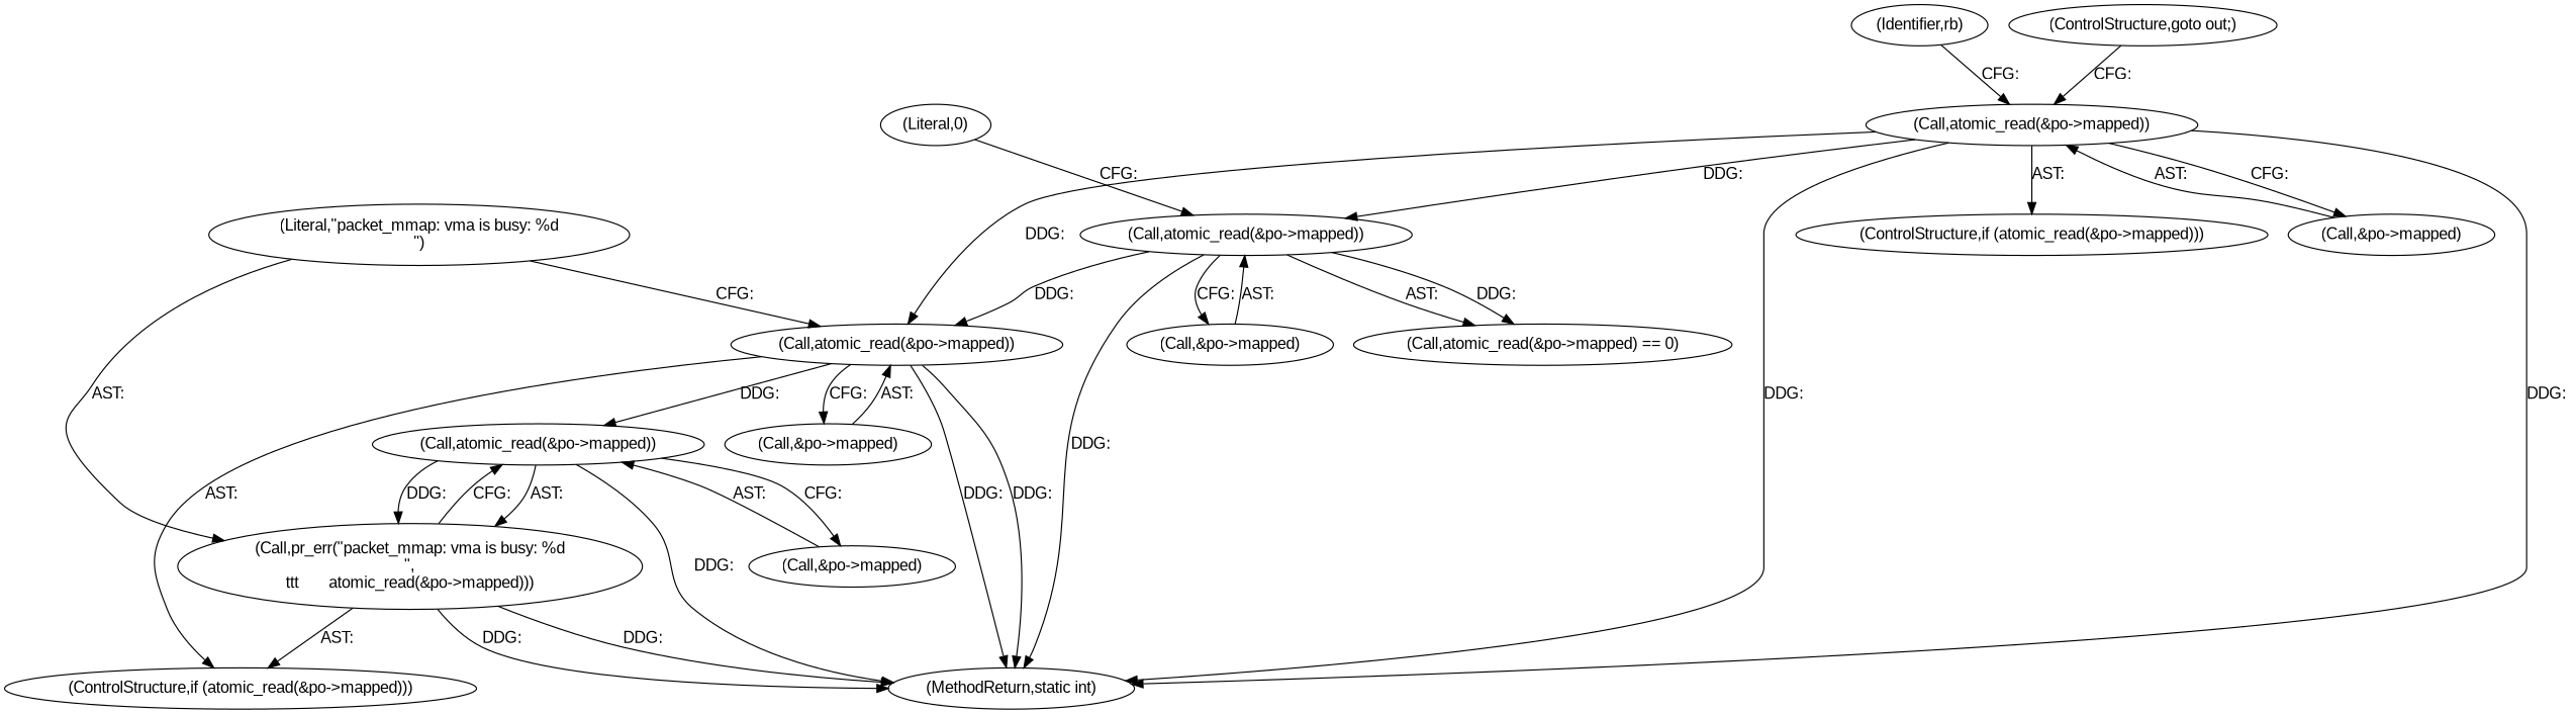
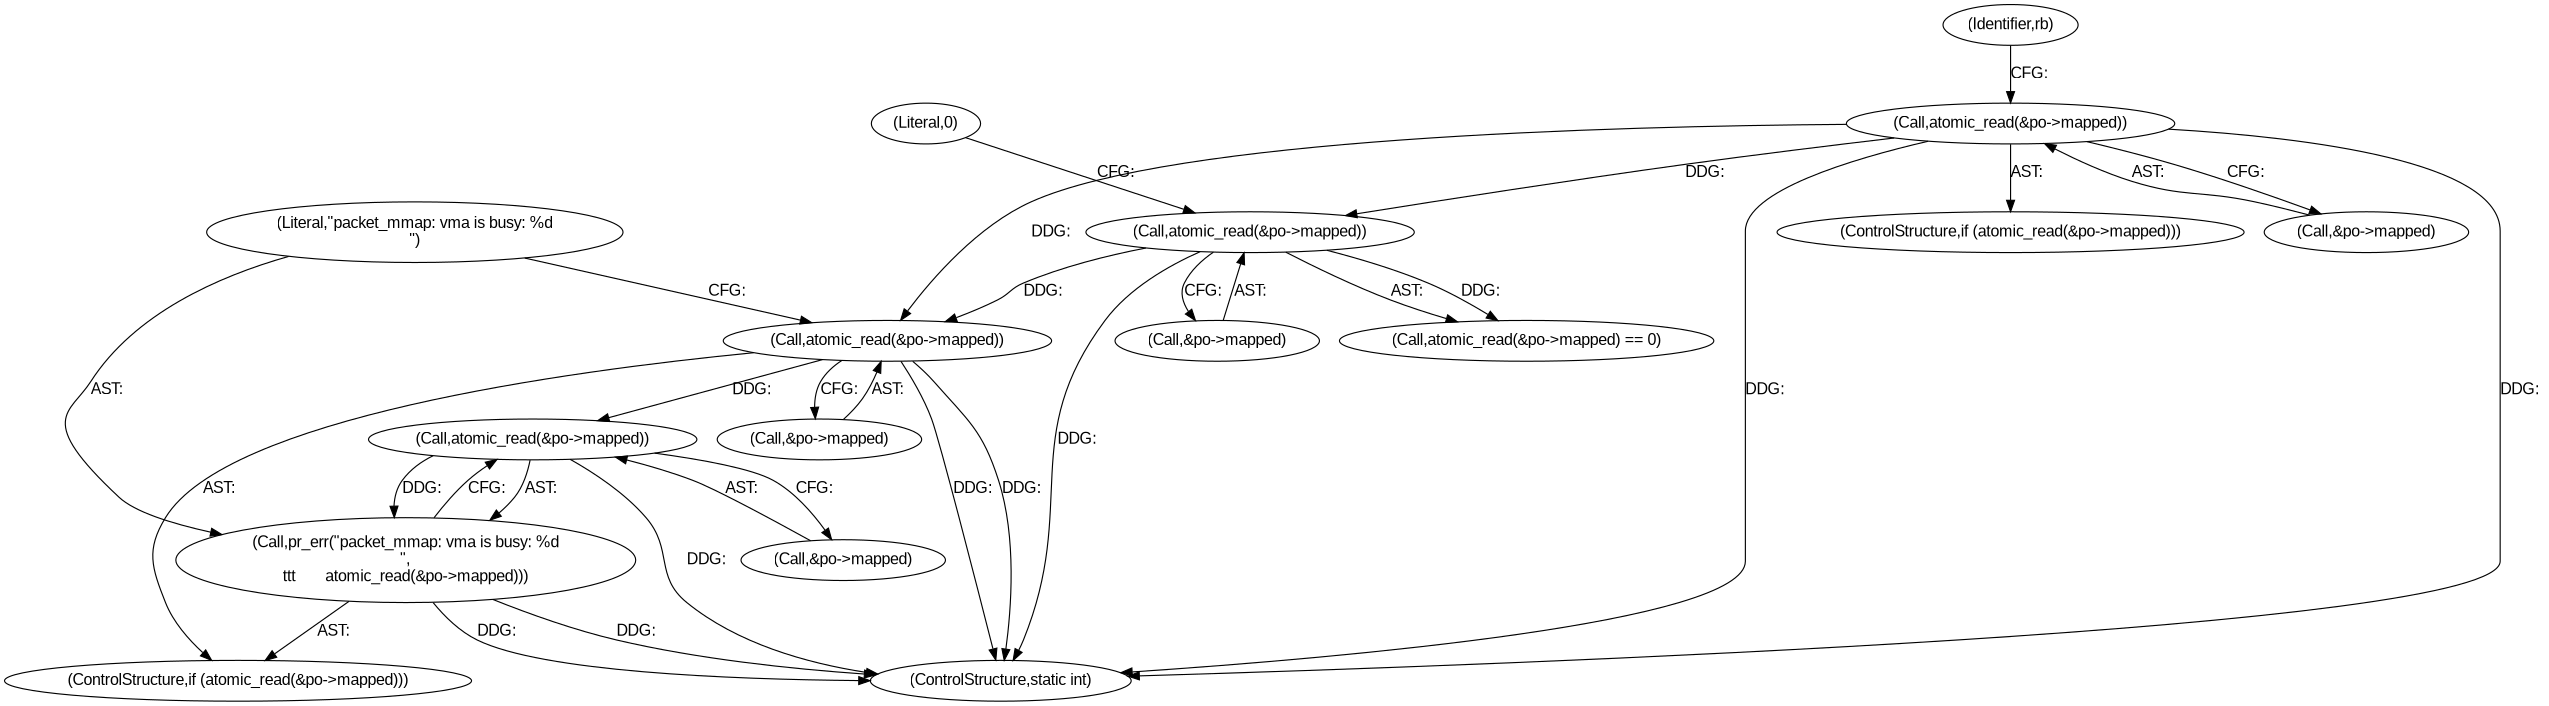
  digraph {
    fontname="Liberation Sans"
    node [fontname="Liberation Sans"]
    edge [fontname="Liberation Sans"]
    n1 [label="(Call,atomic_read(&po->mapped))"]
    n2 [label="(Call,pr_err(\"packet_mmap: vma is busy: %d\n\",\n\t\t\t       atomic_read(&po->mapped)))"]
-   n3 [label="(MethodReturn,static int)"]
+   n3 [label="(ControlStructure,static int)"]
    n4 [label="(Call,&po->mapped)"]
    n5 [label="(ControlStructure,if (atomic_read(&po->mapped)))"]
    n6 [label="(Call,atomic_read(&po->mapped))"]
    n7 [label="(Call,&po->mapped)"]
    n8 [label="(Call,atomic_read(&po->mapped))"]
    n9 [label="(Call,atomic_read(&po->mapped))"]
    n10 [label="(ControlStructure,if (atomic_read(&po->mapped)))"]
    n11 [label="(Call,&po->mapped)"]
    n12 [label="(Call,&po->mapped)"]
    n13 [label="(Call,atomic_read(&po->mapped) == 0)"]
    n14 [label="(Literal,\"packet_mmap: vma is busy: %d\n\")"]
    n15 [label="(Identifier,rb)"]
    n16 [label="(Literal,0)"]
-   n17 [label="(ControlStructure,goto out;)"]
    n1 -> n2 [label="AST: "]
    n1 -> n2 [label="DDG: "]
    n1 -> n3 [label="DDG: "]
    n1 -> n4 [label="CFG: "]
    n2 -> n1 [label="CFG: "]
    n2 -> n3 [label="DDG: "]
    n2 -> n3 [label="DDG: "]
    n2 -> n5 [label="AST: "]
    n4 -> n1 [label="AST: "]
    n6 -> n1 [label="DDG: "]
    n6 -> n3 [label="DDG: "]
    n6 -> n3 [label="DDG: "]
    n6 -> n5 [label="AST: "]
    n6 -> n7 [label="CFG: "]
    n7 -> n6 [label="AST: "]
    n8 -> n3 [label="DDG: "]
    n8 -> n3 [label="DDG: "]
    n8 -> n6 [label="DDG: "]
    n8 -> n9 [label="DDG: "]
    n8 -> n10 [label="AST: "]
    n8 -> n11 [label="CFG: "]
    n9 -> n3 [label="DDG: "]
    n9 -> n6 [label="DDG: "]
    n9 -> n12 [label="CFG: "]
    n9 -> n13 [label="AST: "]
    n9 -> n13 [label="DDG: "]
    n11 -> n8 [label="AST: "]
    n12 -> n9 [label="AST: "]
    n14 -> n2 [label="AST: "]
    n14 -> n6 [label="CFG: "]
    n15 -> n8 [label="CFG: "]
    n16 -> n9 [label="CFG: "]
-   n17 -> n8 [label="CFG: "]
  }
